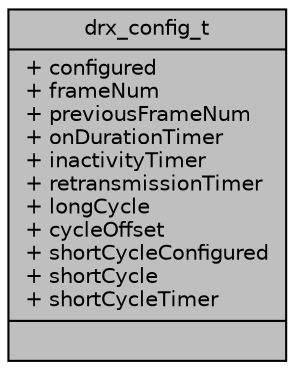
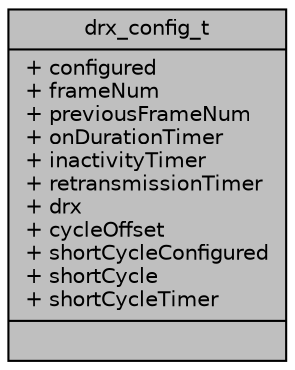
  digraph {
-   n1 [color=black fillcolor=grey75 fontcolor=black fontname=Helvetica fontsize=10 height=0.2 label="{drx_config_t\n|+ configured\l+ frameNum\l+ previousFrameNum\l+ onDurationTimer\l+ inactivityTimer\l+ retransmissionTimer\l+ longCycle\l+ cycleOffset\l+ shortCycleConfigured\l+ shortCycle\l+ shortCycleTimer\l|}" shape=record style=filled width=0.4]
+   n1 [color=black fillcolor=grey75 fontcolor=black fontname=Helvetica fontsize=10 height=0.2 label="{drx_config_t\n|+ configured\l+ frameNum\l+ previousFrameNum\l+ onDurationTimer\l+ inactivityTimer\l+ retransmissionTimer\l+ drx\l+ cycleOffset\l+ shortCycleConfigured\l+ shortCycle\l+ shortCycleTimer\l|}" shape=record style=filled width=0.4]
  }
